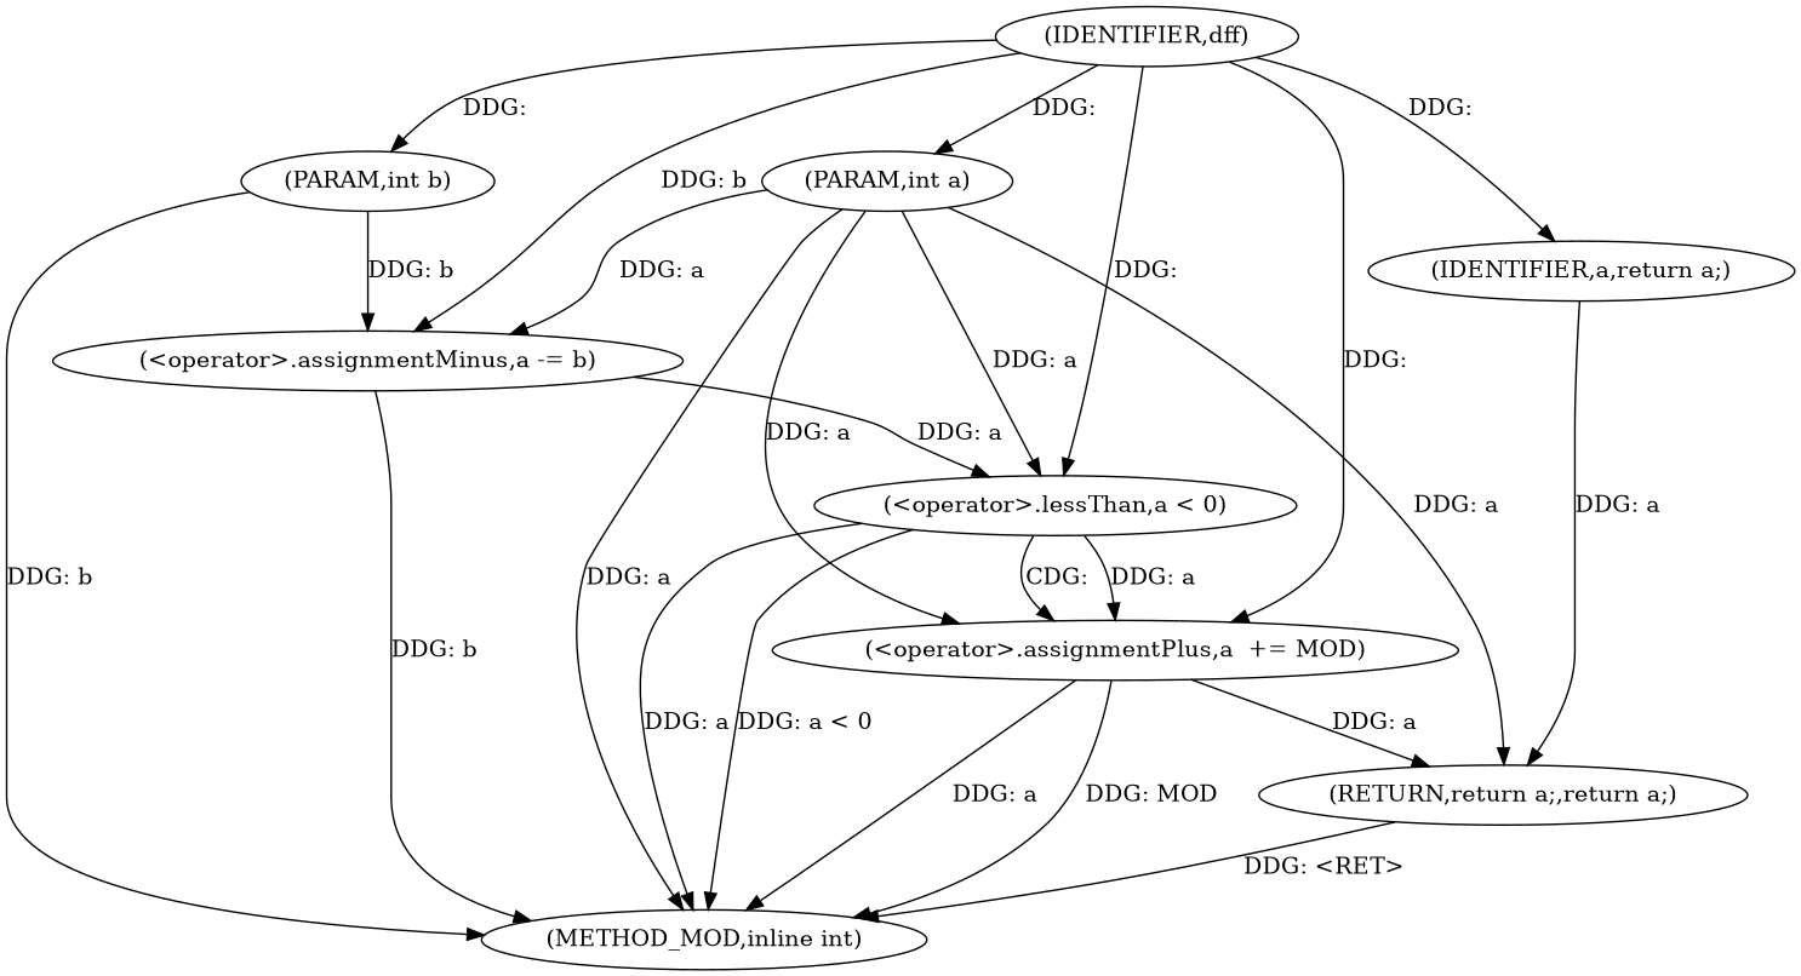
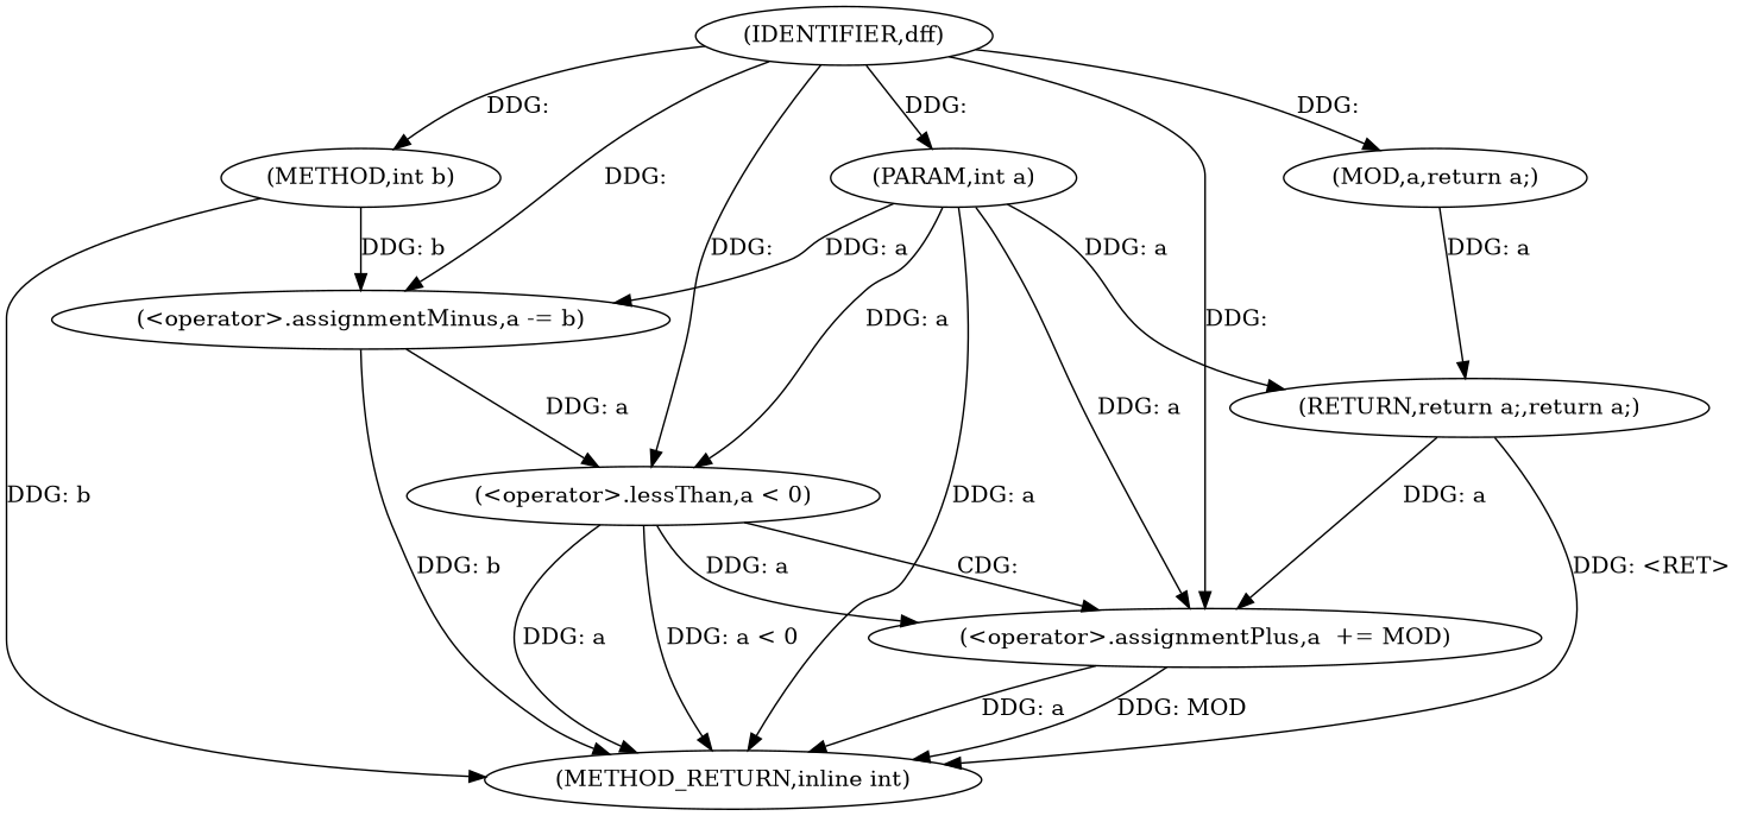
  digraph {
    n1 [label="(IDENTIFIER,dff)"]
    n2 [label="(PARAM,int a)"]
-   n3 [label="(PARAM,int b)"]
+   n3 [label="(METHOD,int b)"]
    n4 [label="(<operator>.assignmentMinus,a -= b)"]
    n5 [label="(<operator>.lessThan,a < 0)"]
    n6 [label="(<operator>.assignmentPlus,a  += MOD)"]
-   n7 [label="(IDENTIFIER,a,return a;)"]
-   n8 [label="(METHOD_MOD,inline int)"]
+   n7 [label="(MOD,a,return a;)"]
+   n8 [label="(METHOD_RETURN,inline int)"]
    n9 [label="(RETURN,return a;,return a;)"]
    n1 -> n2 [label="DDG: "]
    n1 -> n3 [label="DDG: "]
-   n1 -> n4 [label="DDG: b"]
+   n1 -> n4 [label="DDG: "]
    n1 -> n5 [label="DDG: "]
    n1 -> n6 [label="DDG: "]
    n1 -> n7 [label="DDG: "]
    n2 -> n4 [label="DDG: a"]
    n2 -> n5 [label="DDG: a"]
    n2 -> n6 [label="DDG: a"]
    n2 -> n8 [label="DDG: a"]
    n2 -> n9 [label="DDG: a"]
    n3 -> n4 [label="DDG: b"]
    n3 -> n8 [label="DDG: b"]
    n4 -> n5 [label="DDG: a"]
    n4 -> n8 [label="DDG: b"]
    n5 -> n6 [label="DDG: a"]
    n5 -> n6 [label="CDG: "]
    n5 -> n8 [label="DDG: a"]
    n5 -> n8 [label="DDG: a < 0"]
    n6 -> n8 [label="DDG: a"]
    n6 -> n8 [label="DDG: MOD"]
-   n6 -> n9 [label="DDG: a"]
+   n9 -> n6 [label="DDG: a"]
    n7 -> n9 [label="DDG: a"]
    n9 -> n8 [label="DDG: <RET>"]
  }
